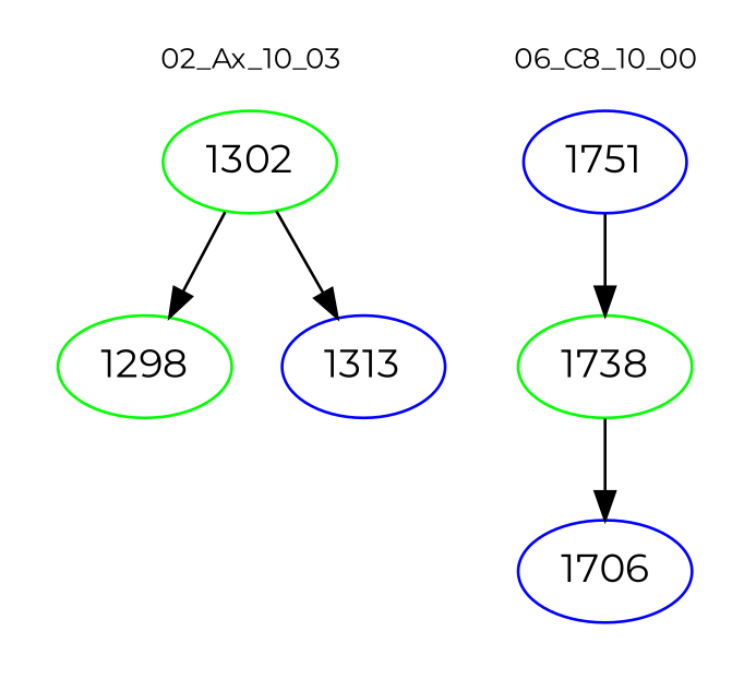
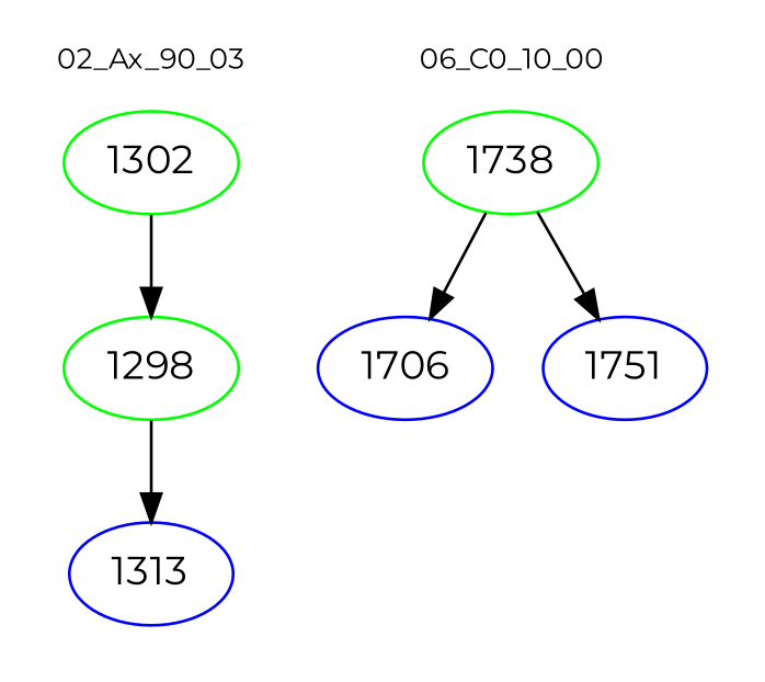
  digraph {
    fontname=Montserrat
    node [color=green fontname=Montserrat]
    edge [color=black fontname=Montserrat]
    n1 [label=1302]
    n2 [label=1298]
    n3 [color=blue label=1313]
    n4 [label=1738]
    n5 [color=blue label=1706]
    n6 [color=blue label=1751]
    subgraph cluster_1 {
      color=white
      fontsize=10
-     label="02_Ax_10_03"
+     label="02_Ax_90_03"
      n1
      n2
      n3
    }
    subgraph cluster_2 {
      color=white
      fontsize=10
-     label="06_C8_10_00"
+     label="06_C0_10_00"
      n4
      n5
      n6
    }
    n1 -> n2
-   n1 -> n3
+   n2 -> n3
    n4 -> n5
-   n6 -> n4
+   n4 -> n6
  }
